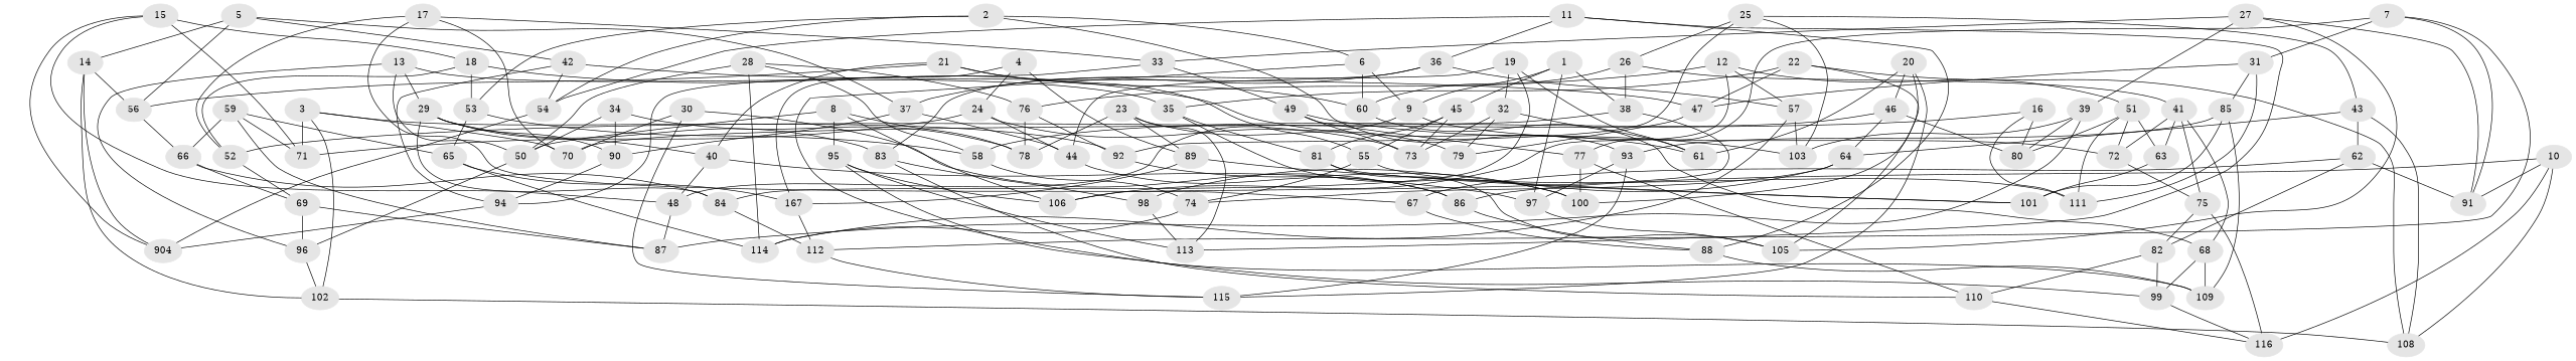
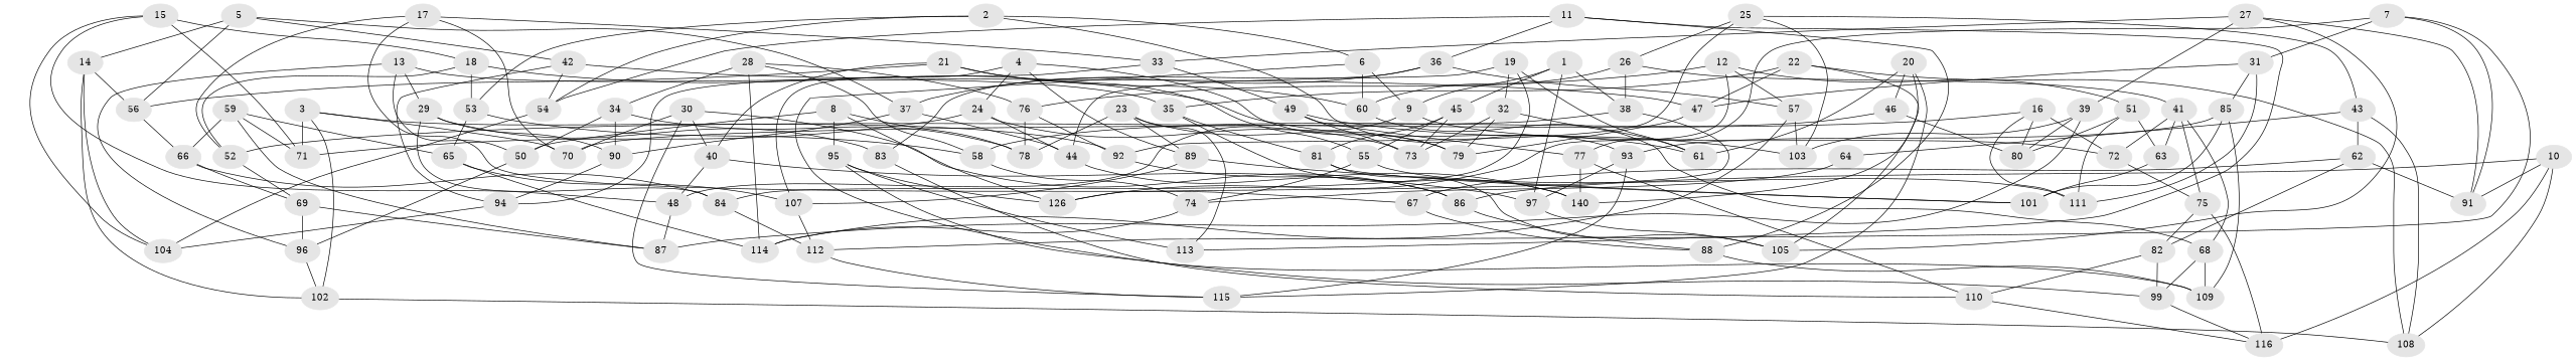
  graph {
    node [color=gray90 style=filled]
    1
    9
    38
    45
    97
    48
    72
    70
-   106
+   106 [label=126]
    55
    73
    81
    105
    2
    6
    53
    54
    93
    60
    109
    58
    65
-   104 [label=904]
+   104
    115
    3
    71
    92
    102
-   100
+   100 [label=140]
    108
    4
    24
    79
    89
-   107 [label=167]
+   107
    44
    101
    112
    5
    14
    37
    42
    56
    90
    47
    94
    66
    68
    7
    31
    77
    91
    111
    85
    110
    8
    50
    78
    95
    96
    113
    99
    87
    75
    10
    86
    116
    88
    11
    36
    57
    83
    12
    51
    76
    80
    63
    103
    114
    13
    29
    35
    84
    15
    18
    52
    61
    16
    69
    17
    33
    67
    49
    19
    32
    20
    46
    64
    21
    40
    74
    22
    23
    25
    26
    43
    41
    62
    27
    39
    28
    34
-   98
    30
    82
    59
    1 -- 9
    1 -- 38
    1 -- 45
    1 -- 97
    9 -- 48
    9 -- 72
    38 -- 70
    38 -- 106
    45 -- 55
    45 -- 73
    45 -- 81
    97 -- 105
    48 -- 87
    72 -- 75
    55 -- 111
    55 -- 74
    81 -- 105
    81 -- 101
    2 -- 6
    2 -- 53
    2 -- 54
    2 -- 93
    6 -- 9
    6 -- 60
    6 -- 109
    53 -- 58
    53 -- 65
    54 -- 104
    93 -- 97
    93 -- 115
    60 -- 68
    58 -- 74
    65 -- 107
    65 -- 114
    3 -- 70
    3 -- 71
    3 -- 92
    3 -- 102
    92 -- 100
    102 -- 108
    4 -- 24
+   4 -- 79
    4 -- 89
    4 -- 107
    24 -- 73
    24 -- 71
    24 -- 44
    89 -- 107
    89 -- 101
    107 -- 112
    44 -- 86
    112 -- 115
    5 -- 14
    5 -- 37
    5 -- 42
    5 -- 56
    14 -- 104
    14 -- 102
    14 -- 56
    37 -- 44
    37 -- 90
    42 -- 54
    42 -- 47
    42 -- 94
    56 -- 66
    90 -- 94
    47 -- 79
    94 -- 104
    66 -- 84
    66 -- 69
    68 -- 109
    68 -- 99
    7 -- 112
    7 -- 31
    7 -- 77
    7 -- 91
    31 -- 47
    31 -- 111
    31 -- 85
    77 -- 100
    77 -- 110
    85 -- 93
    85 -- 109
    85 -- 101
    110 -- 116
    8 -- 106
    8 -- 50
    8 -- 78
    8 -- 95
    50 -- 96
    95 -- 106
    95 -- 113
    95 -- 99
    96 -- 102
    99 -- 116
    75 -- 116
    75 -- 82
    10 -- 108
    10 -- 91
    10 -- 86
    10 -- 116
    86 -- 88
    88 -- 109
    11 -- 54
    11 -- 113
    11 -- 88
    11 -- 36
    36 -- 37
    36 -- 57
    36 -- 83
    57 -- 103
    57 -- 114
    83 -- 110
-   83 -- 98
    12 -- 106
    12 -- 57
    12 -- 51
    12 -- 76
    51 -- 111
    51 -- 80
    51 -- 63
    76 -- 92
    76 -- 78
    63 -- 101
    13 -- 50
    13 -- 96
    13 -- 29
    13 -- 35
    29 -- 90
    29 -- 83
    29 -- 84
    35 -- 81
    35 -- 100
    84 -- 112
    15 -- 48
    15 -- 104
    15 -- 71
    15 -- 18
    18 -- 53
    18 -- 52
    18 -- 61
    52 -- 69
-   51 -- 72
+   16 -- 72
    16 -- 111
    16 -- 80
    16 -- 52
    69 -- 96
    69 -- 87
    17 -- 70
    17 -- 52
    17 -- 33
    17 -- 67
    33 -- 94
    33 -- 49
    67 -- 88
    49 -- 73
    49 -- 77
    49 -- 103
    19 -- 44
    19 -- 84
    19 -- 61
    19 -- 32
    32 -- 73
    32 -- 79
    32 -- 61
    20 -- 115
    20 -- 100
    20 -- 61
    20 -- 46
    46 -- 58
    46 -- 80
-   46 -- 64
    64 -- 74
-   64 -- 98
    21 -- 55
    21 -- 60
    21 -- 56
    21 -- 40
    40 -- 97
    40 -- 48
    74 -- 114
    22 -- 105
    22 -- 108
    22 -- 47
    22 -- 35
    23 -- 79
    23 -- 89
    23 -- 78
    23 -- 113
    25 -- 92
    25 -- 103
    25 -- 26
    25 -- 43
    26 -- 38
    26 -- 60
    26 -- 41
    43 -- 108
    43 -- 64
    43 -- 62
    41 -- 72
    41 -- 68
    41 -- 75
    41 -- 63
    62 -- 91
    62 -- 67
    62 -- 82
    27 -- 105
    27 -- 91
    27 -- 33
    27 -- 39
    39 -- 87
    39 -- 80
    39 -- 103
    28 -- 58
    28 -- 76
    28 -- 114
-   28 -- 50
+   28 -- 34
    34 -- 90
    34 -- 50
    34 -- 78
-   98 -- 113
    30 -- 70
    30 -- 115
    30 -- 86
-   29 -- 40
+   30 -- 40
    82 -- 110
    82 -- 99
    59 -- 65
    59 -- 71
    59 -- 66
    59 -- 87
  }
